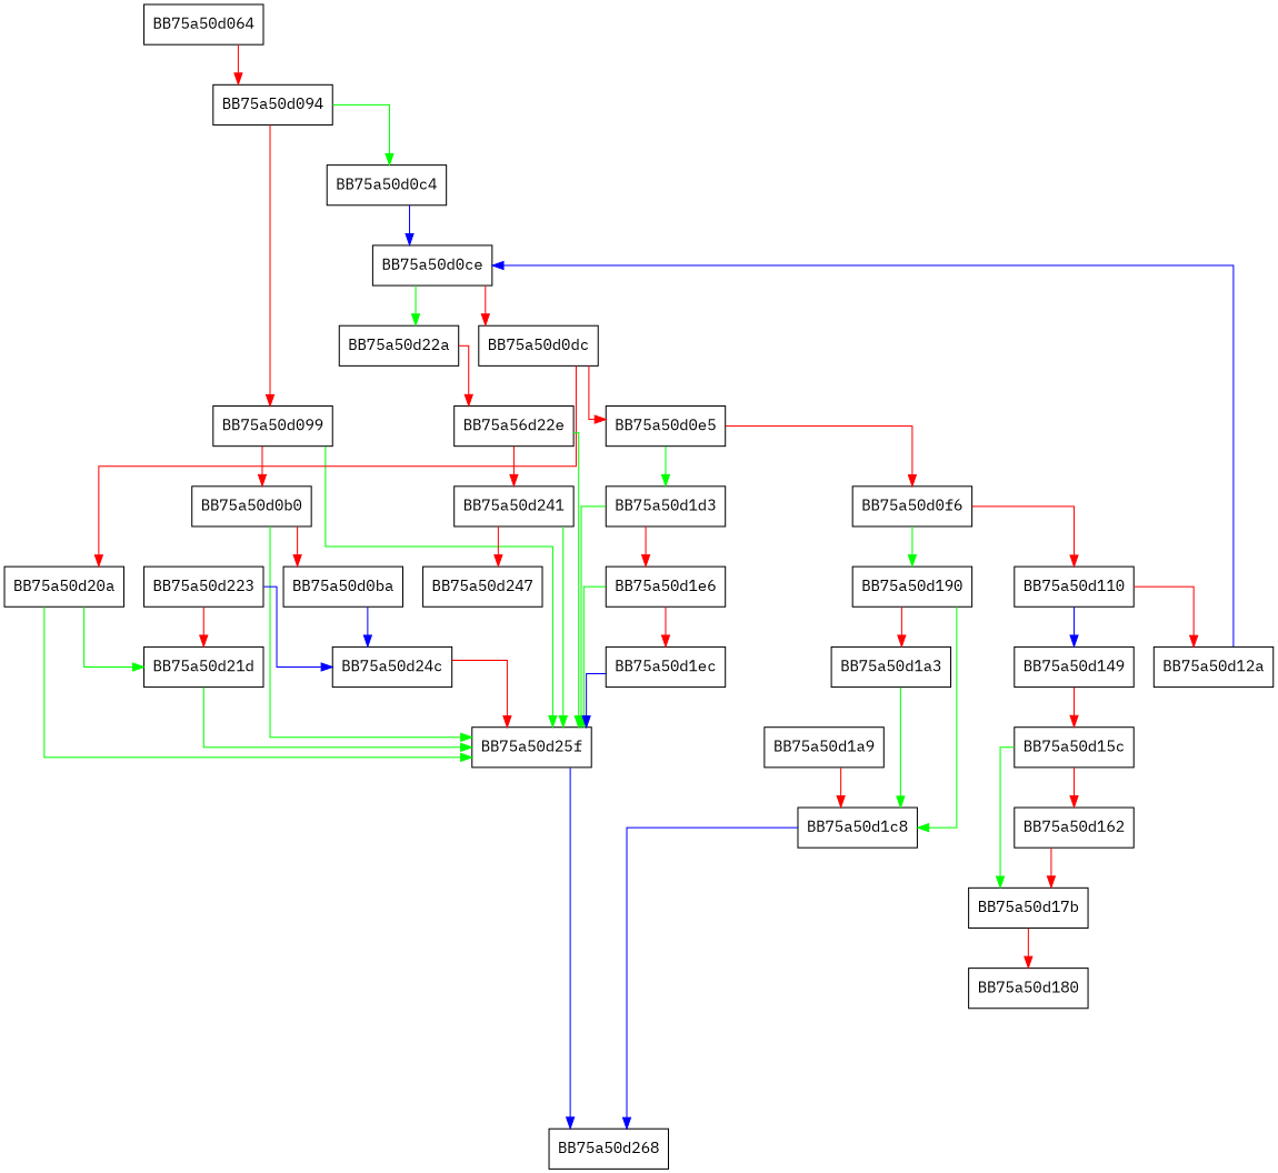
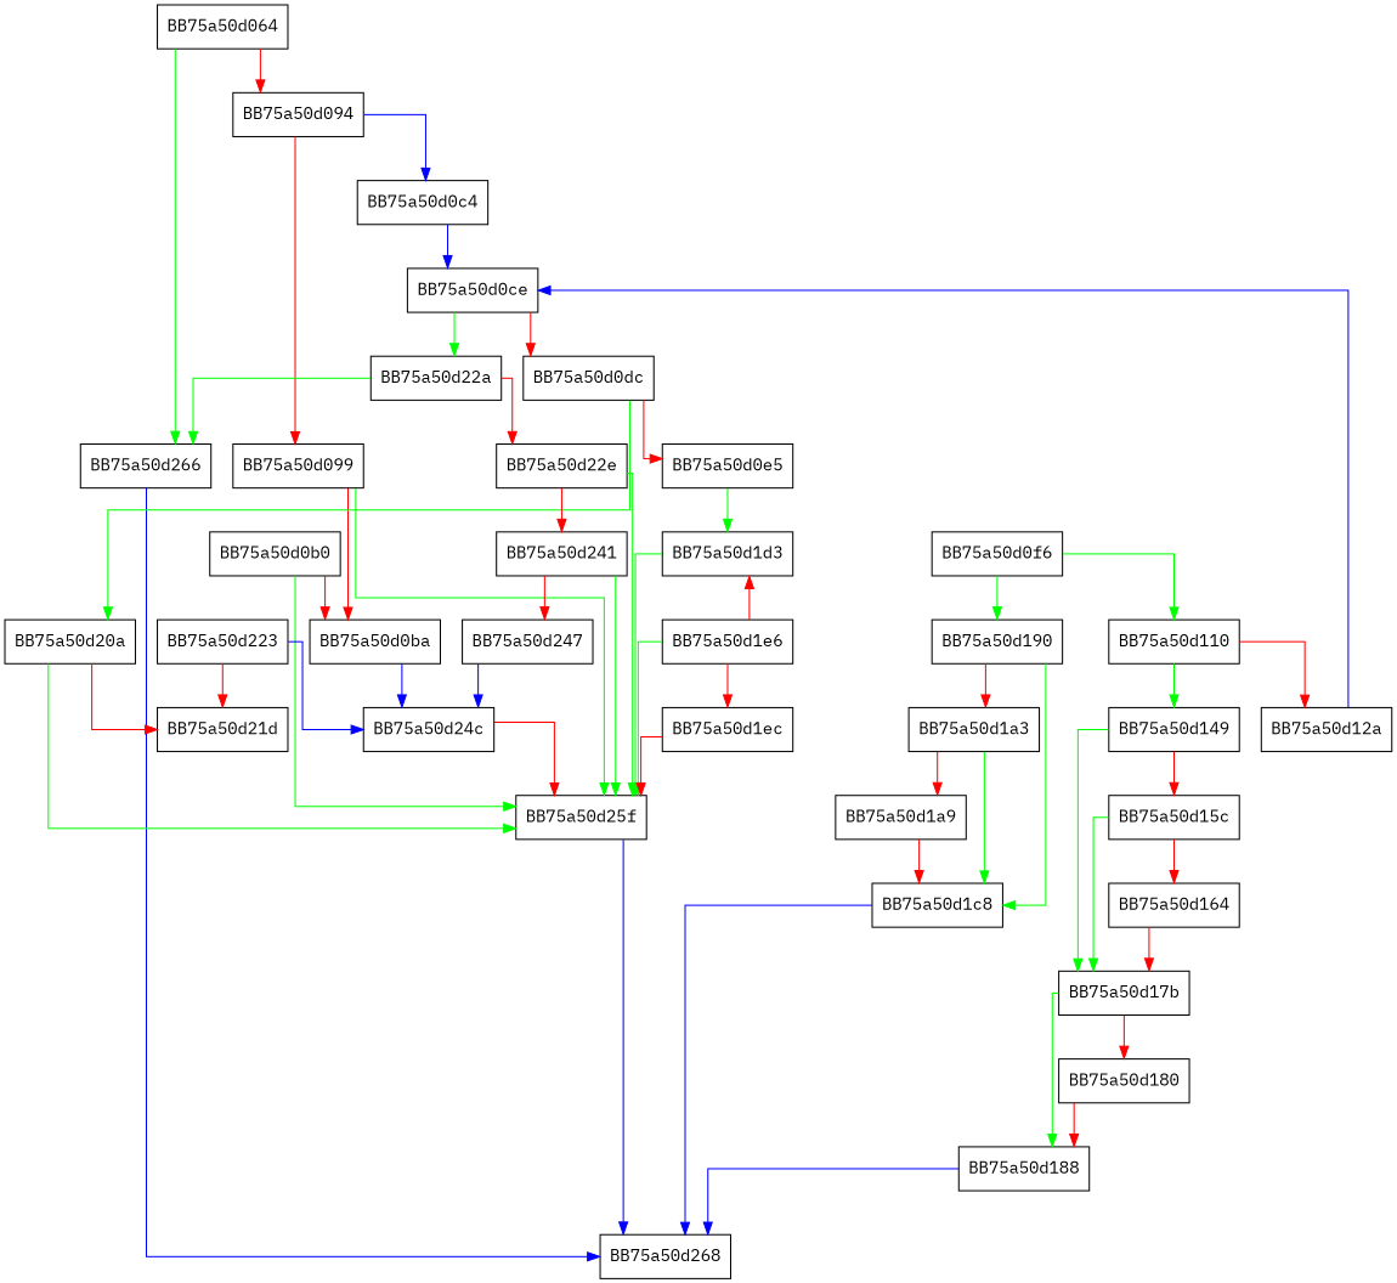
  digraph {
    fontname="IBM Plex Mono"
    splines=ortho
    node [fontname="IBM Plex Mono" shape=box]
    edge [color=red fontname="IBM Plex Mono"]
    BB75a50d064
+   BB75a50d266
    BB75a50d094
    BB75a50d268
    BB75a50d0c4
    BB75a50d099
    BB75a50d0ce
    BB75a50d25f
    BB75a50d0b0
    BB75a50d22a
    BB75a50d0dc
    BB75a50d0ba
    BB75a50d24c
-   BB75a50d22e [label=BB75a56d22e]
+   BB75a50d22e
    BB75a50d20a
    BB75a50d0e5
    BB75a50d241
    BB75a50d21d
    BB75a50d1d3
    BB75a50d0f6
    BB75a50d1e6
    BB75a50d190
    BB75a50d110
    BB75a50d1ec
    n25 [label=BB75a50d1c8]
    BB75a50d1a3
    BB75a50d149
    BB75a50d12a
    BB75a50d1a9
    BB75a50d17b
    BB75a50d15c
+   BB75a50d188
    BB75a50d180
-   BB75a50d162
+   BB75a50d162 [label=BB75a50d164]
    BB75a50d223
    BB75a50d247
+   BB75a50d064 -> BB75a50d266 [color=green]
    BB75a50d064 -> BB75a50d094
-   BB75a50d094 -> BB75a50d0c4 [color=green]
+   BB75a50d266 -> BB75a50d268 [color=blue]
+   BB75a50d094 -> BB75a50d0c4 [color=blue]
    BB75a50d094 -> BB75a50d099
    BB75a50d0c4 -> BB75a50d0ce [color=blue]
    BB75a50d099 -> BB75a50d25f [color=green]
-   BB75a50d099 -> BB75a50d0b0
+   BB75a50d099 -> BB75a50d0ba
    BB75a50d0ce -> BB75a50d22a [color=green]
    BB75a50d0ce -> BB75a50d0dc
    BB75a50d25f -> BB75a50d268 [color=blue]
    BB75a50d0b0 -> BB75a50d25f [color=green]
    BB75a50d0b0 -> BB75a50d0ba
+   BB75a50d22a -> BB75a50d266 [color=green]
    BB75a50d22a -> BB75a50d22e
-   BB75a50d0dc -> BB75a50d20a
+   BB75a50d0dc -> BB75a50d20a [color=green]
    BB75a50d0dc -> BB75a50d0e5
    BB75a50d0ba -> BB75a50d24c [color=blue]
    BB75a50d24c -> BB75a50d25f
    BB75a50d22e -> BB75a50d25f [color=green]
    BB75a50d22e -> BB75a50d241
    BB75a50d20a -> BB75a50d25f [color=green]
-   BB75a50d20a -> BB75a50d21d [color=green]
+   BB75a50d20a -> BB75a50d21d
    BB75a50d0e5 -> BB75a50d1d3 [color=green]
-   BB75a50d0e5 -> BB75a50d0f6
    BB75a50d241 -> BB75a50d25f [color=green]
    BB75a50d241 -> BB75a50d247
-   BB75a50d21d -> BB75a50d25f [color=green]
    BB75a50d1d3 -> BB75a50d25f [color=green]
-   BB75a50d1d3 -> BB75a50d1e6
+   BB75a50d1e6 -> BB75a50d1d3
    BB75a50d0f6 -> BB75a50d190 [color=green]
-   BB75a50d0f6 -> BB75a50d110
+   BB75a50d0f6 -> BB75a50d110 [color=green]
    BB75a50d1e6 -> BB75a50d25f [color=green]
    BB75a50d1e6 -> BB75a50d1ec
    BB75a50d190 -> n25 [color=green]
    BB75a50d190 -> BB75a50d1a3
-   BB75a50d110 -> BB75a50d149 [color=blue]
+   BB75a50d110 -> BB75a50d149 [color=green]
    BB75a50d110 -> BB75a50d12a
-   BB75a50d1ec -> BB75a50d25f [color=blue]
+   BB75a50d1ec -> BB75a50d25f
    n25 -> BB75a50d268 [color=blue]
    BB75a50d1a3 -> n25 [color=green]
+   BB75a50d1a3 -> BB75a50d1a9
+   BB75a50d149 -> BB75a50d17b [color=green]
    BB75a50d149 -> BB75a50d15c
    BB75a50d12a -> BB75a50d0ce [color=blue]
    BB75a50d1a9 -> n25
+   BB75a50d17b -> BB75a50d188 [color=green]
    BB75a50d17b -> BB75a50d180
    BB75a50d15c -> BB75a50d17b [color=green]
    BB75a50d15c -> BB75a50d162
+   BB75a50d188 -> BB75a50d268 [color=blue]
+   BB75a50d180 -> BB75a50d188
    BB75a50d162 -> BB75a50d17b
    BB75a50d223 -> BB75a50d24c [color=blue]
    BB75a50d223 -> BB75a50d21d
+   BB75a50d247 -> BB75a50d24c [color=blue]
  }
